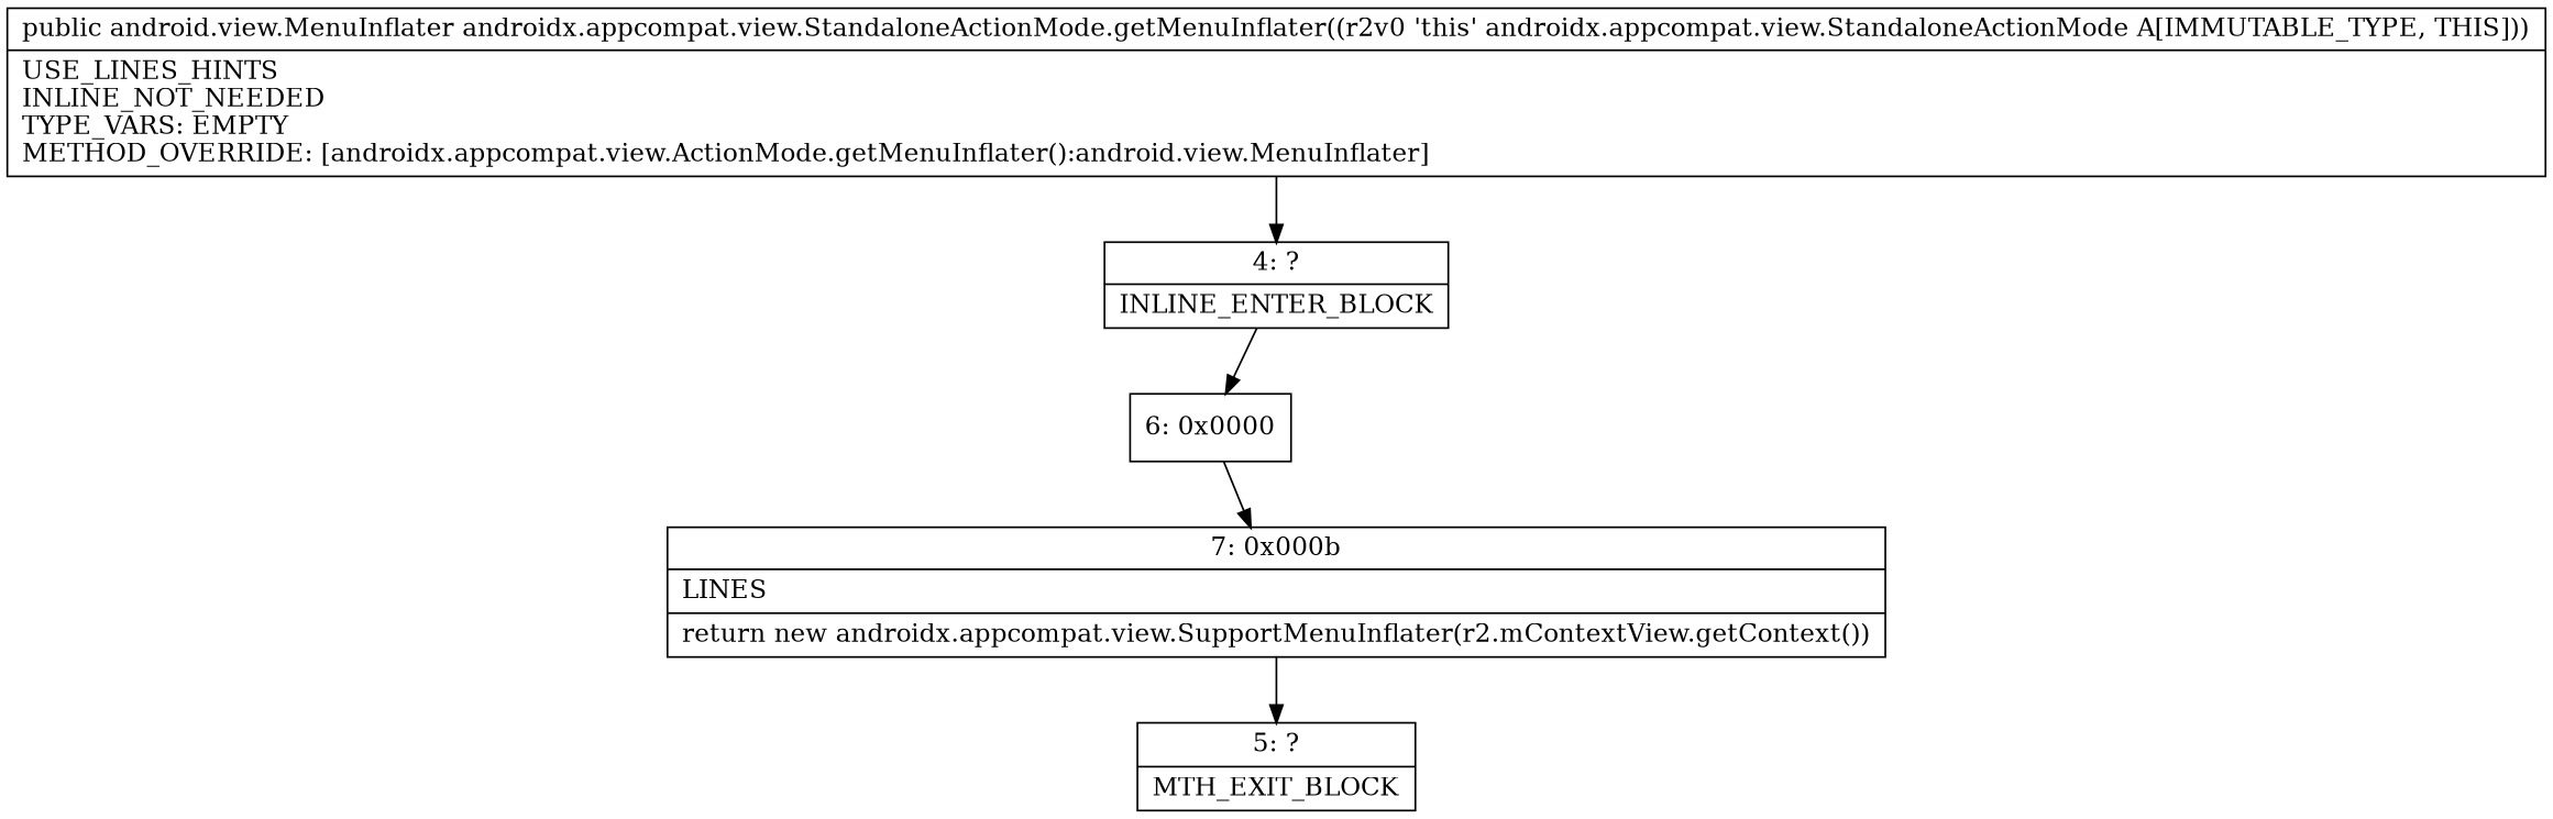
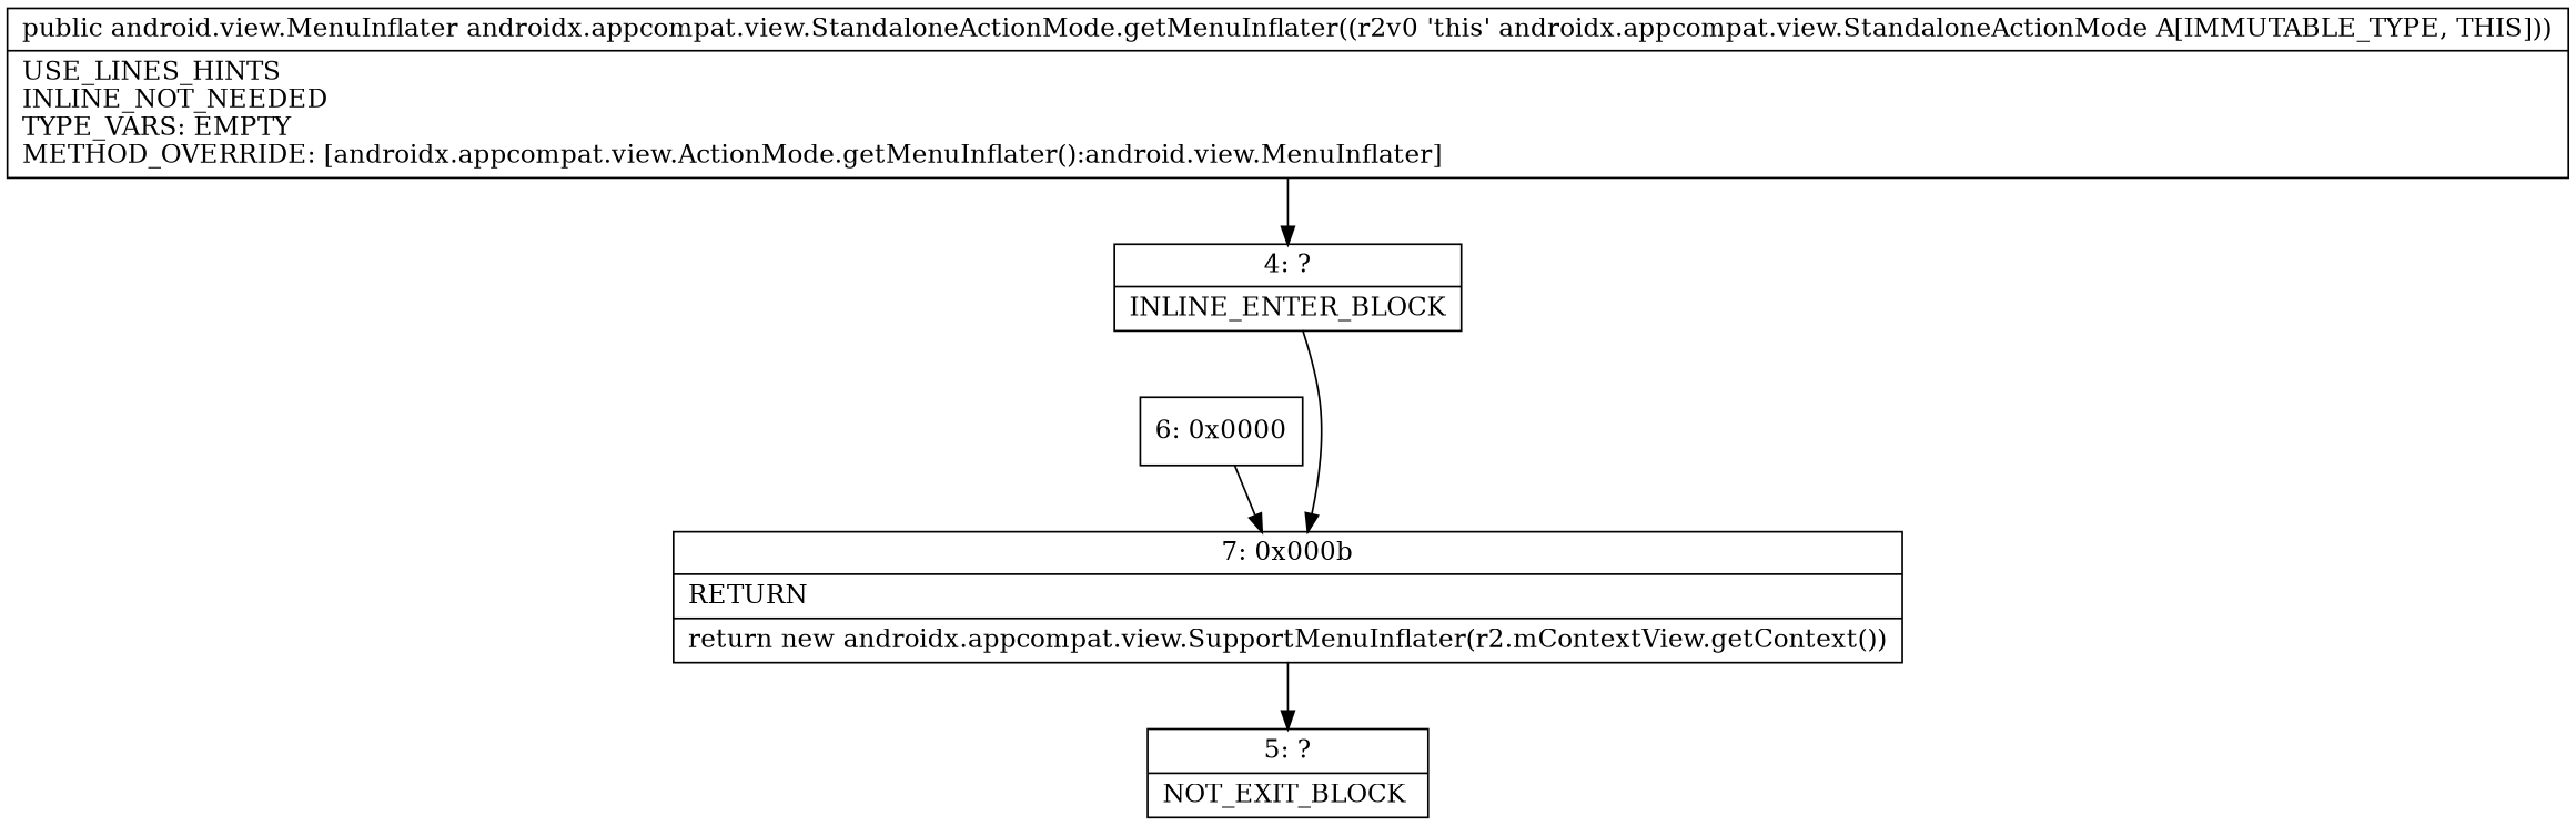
  digraph {
    node [shape=record]
    n1 [label="{4\:\ ?|INLINE_ENTER_BLOCK\l}"]
    n2 [label="{6\:\ 0x0000}"]
-   n3 [label="{7\:\ 0x000b|LINES\l|return new androidx.appcompat.view.SupportMenuInflater(r2.mContextView.getContext())\l}"]
-   n4 [label="{5\:\ ?|MTH_EXIT_BLOCK\l}"]
+   n3 [label="{7\:\ 0x000b|RETURN\l|return new androidx.appcompat.view.SupportMenuInflater(r2.mContextView.getContext())\l}"]
+   n4 [label="{5\:\ ?|NOT_EXIT_BLOCK\l}"]
    n5 [label="{public android.view.MenuInflater androidx.appcompat.view.StandaloneActionMode.getMenuInflater((r2v0 'this' androidx.appcompat.view.StandaloneActionMode A[IMMUTABLE_TYPE, THIS]))  | USE_LINES_HINTS\lINLINE_NOT_NEEDED\lTYPE_VARS: EMPTY\lMETHOD_OVERRIDE: [androidx.appcompat.view.ActionMode.getMenuInflater():android.view.MenuInflater]\l}"]
-   n1 -> n2
+   n1 -> n3
    n2 -> n3
    n3 -> n4
    n5 -> n1
  }
